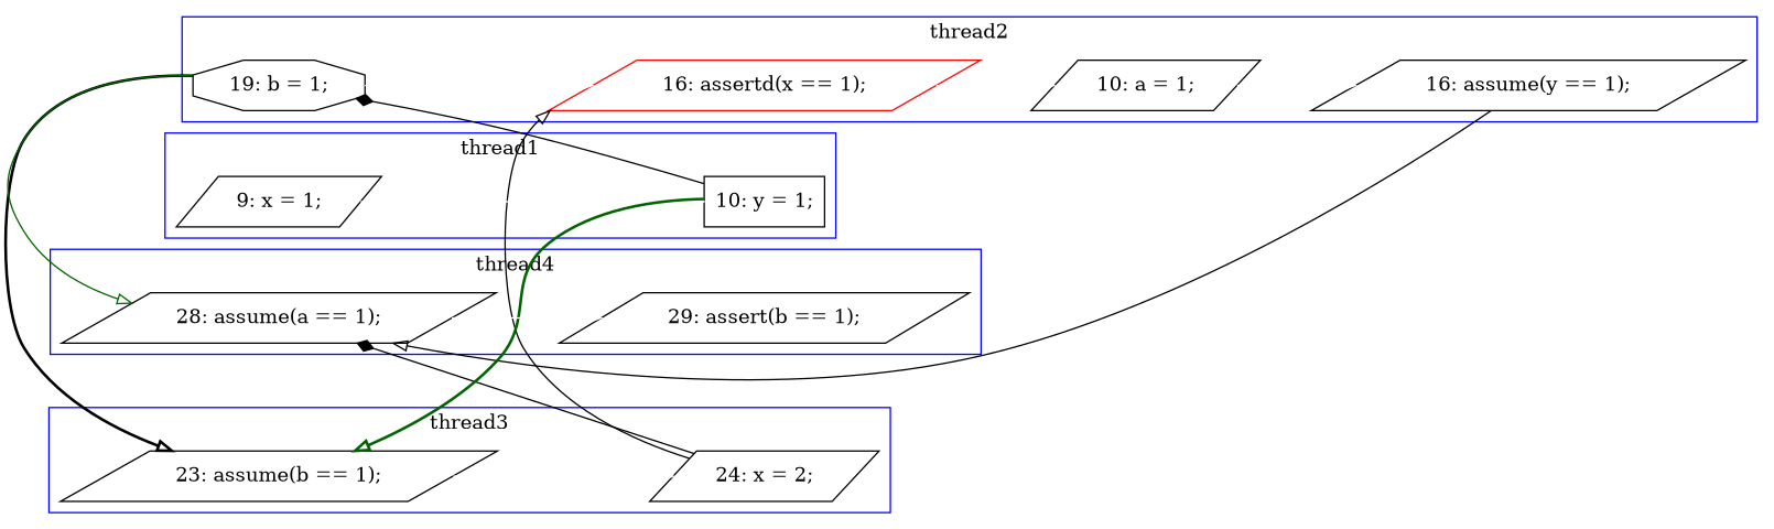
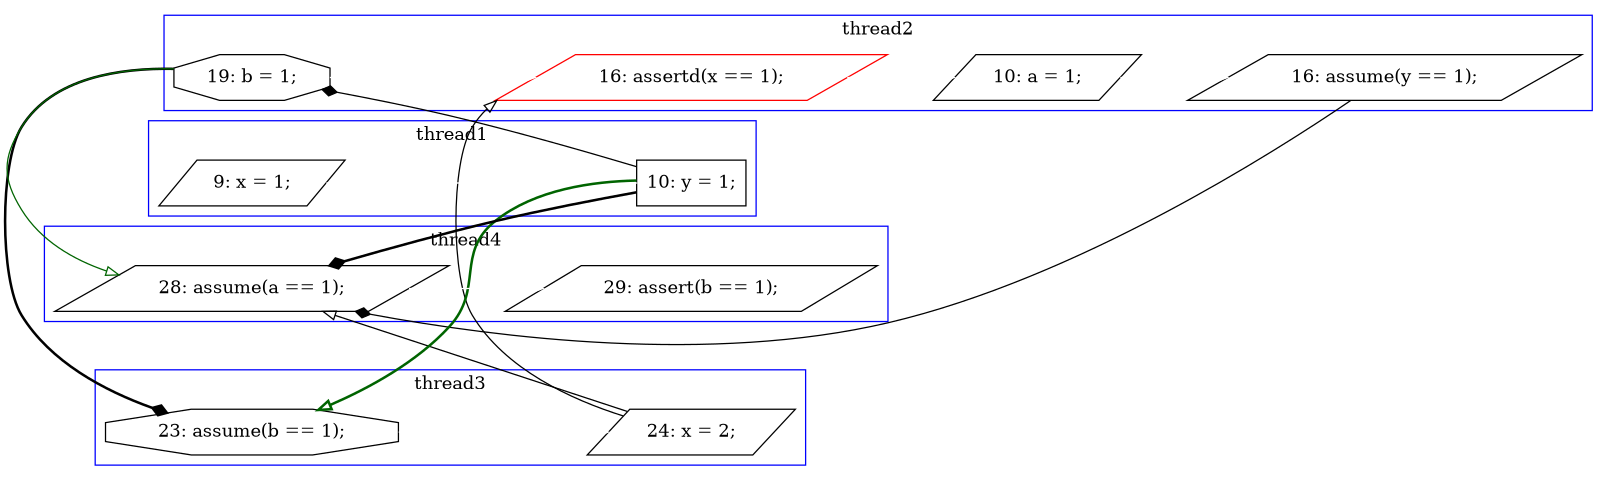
  digraph {
    rankdir=LR
    node [shape=parallelogram]
    edge [color=white style=solid constraint=false]
    n1 [label="19: b = 1;" shape=octagon]
    n2 [label="16: assume(y == 1);"]
    n3 [color=red label="16: assertd(x == 1);"]
    n4 [label="10: a = 1;"]
-   n5 [label="23: assume(b == 1);"]
+   n5 [label="23: assume(b == 1);" shape=octagon]
    n6 [label="24: x = 2;"]
    n7 [label="9: x = 1;"]
    n8 [label="10: y = 1;" shape=box]
    n9 [label="28: assume(a == 1);"]
    n10 [label="29: assert(b == 1);"]
    subgraph cluster_1 {
      color=blue
      label=thread2
      n1
      n2
      n3
      n4
    }
    subgraph cluster_2 {
      color=blue
      label=thread3
      n5
      n6
    }
    subgraph cluster_3 {
      color=blue
      label=thread1
      n7
      n8
    }
    subgraph cluster_4 {
      color=blue
      label=thread4
      n9
      n10
    }
    n1 -> n3 [constraint=""]
-   n1 -> n5 [arrowhead=onormal color=black style=bold]
+   n1 -> n5 [arrowhead=diamond color=black style=bold]
    n1 -> n9 [arrowhead=onormal color=darkgreen]
-   n2 -> n9 [arrowhead=onormal color=black]
+   n2 -> n9 [arrowhead=diamond color=black]
    n3 -> n4 [constraint=""]
    n4 -> n2 [constraint=""]
    n5 -> n6 [constraint=""]
    n6 -> n3 [arrowhead=onormal color=black]
-   n6 -> n9 [arrowhead=diamond color=black]
+   n6 -> n9 [arrowhead=onormal color=black]
    n7 -> n8 [constraint=""]
    n8 -> n1 [arrowhead=diamond color=black]
    n8 -> n5 [arrowhead=onormal color=darkgreen style=bold]
+   n8 -> n9 [arrowhead=diamond color=black style=bold]
    n9 -> n10 [constraint=""]
  }
